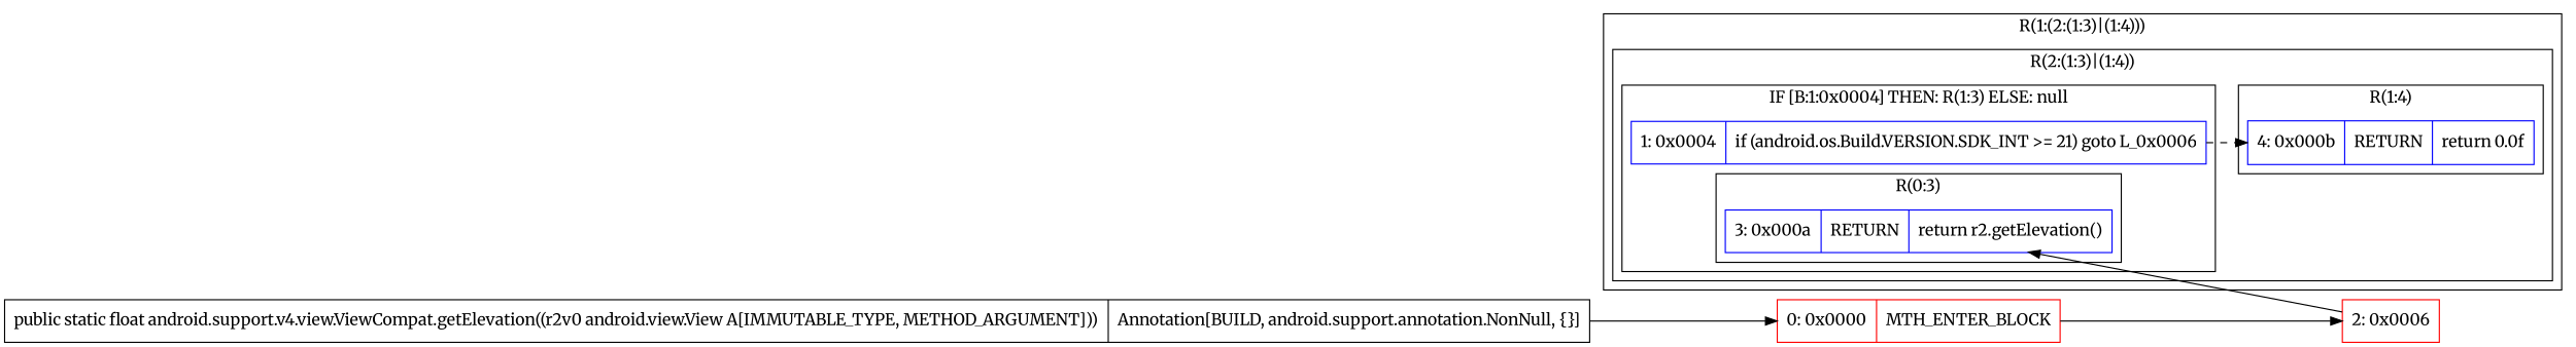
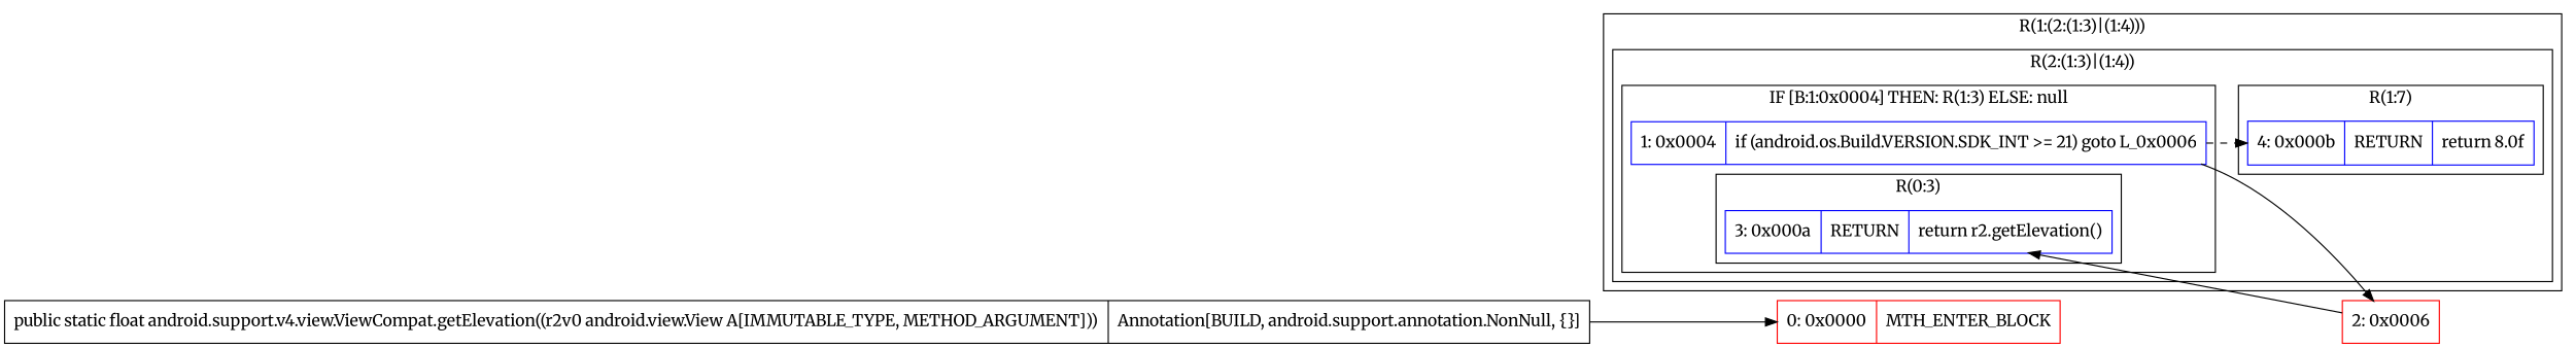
  digraph {
    fontname=Merriweather
    rankdir=LR
    node [color=blue fontname=Merriweather shape=record]
    edge [fontname=Merriweather]
    n1 [label="{3\:\ 0x000a|RETURN\l|return r2.getElevation()\l}"]
    n2 [label="{1\:\ 0x0004|if (android.os.Build.VERSION.SDK_INT \>= 21) goto L_0x0006\l}"]
-   n3 [label="{4\:\ 0x000b|RETURN\l|return 0.0f\l}"]
+   n3 [label="{4\:\ 0x000b|RETURN\l|return 8.0f\l}"]
    n4 [color=red label="{2\:\ 0x0006}"]
    n5 [color=red label="{0\:\ 0x0000|MTH_ENTER_BLOCK\l}"]
    n6 [label="{public static float android.support.v4.view.ViewCompat.getElevation((r2v0 android.view.View A[IMMUTABLE_TYPE, METHOD_ARGUMENT]))  | Annotation[BUILD, android.support.annotation.NonNull, \{\}]\l}" color=""]
    subgraph cluster_1 {
      label="R(1:(2:(1:3)|(1:4)))"
      subgraph cluster_2 {
        label="R(2:(1:3)|(1:4))"
        subgraph cluster_3 {
          label="IF [B:1:0x0004] THEN: R(1:3) ELSE: null"
          n2
          subgraph cluster_4 {
            label="R(0:3)"
            n1
          }
        }
        subgraph cluster_5 {
-         label="R(1:4)"
+         label="R(1:7)"
          n3
        }
      }
    }
    n2 -> n3 [style=dashed]
-   n5 -> n4
+   n2 -> n4
    n4 -> n1
    n6 -> n5
  }
